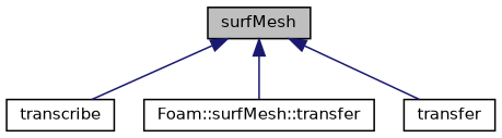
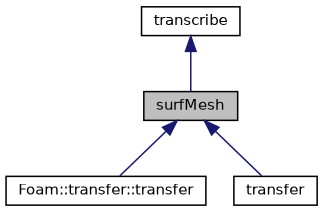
  digraph {
    rankdir=TB
    node [color=black fontname=Helvetica fontsize=10 shape=record]
    edge [color=midnightblue dir=back fontname=Helvetica fontsize=10 labelfontname=Helvetica labelfontsize=10 style=solid]
    n1 [fillcolor=grey75 fontcolor=black height=0.2 label=surfMesh style=filled width=0.4]
    n2 [height=0.2 label=transcribe width=0.4]
-   n3 [height=0.2 label="Foam::surfMesh::transfer" width=0.4]
+   n3 [height=0.2 label="Foam::transfer::transfer" width=0.4]
    n4 [height=0.2 label=transfer width=0.4]
-   n1 -> n2
+   n2 -> n1
    n1 -> n3
    n1 -> n4
  }
